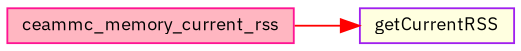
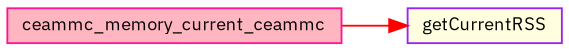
  digraph {
    rankdir=LR
    fontname="IBM Plex Sans"
    node [fontname="IBM Plex Sans" fontsize=10 shape=record style=filled]
-   n1 [color=deeppink fillcolor=lightpink fontcolor=black height=0.2 label=ceammc_memory_current_rss width=0.4]
+   n1 [color=deeppink fillcolor=lightpink fontcolor=black height=0.2 label=ceammc_memory_current_ceammc width=0.4]
    n2 [color=purple fillcolor=lightyellow height=0.2 label=getCurrentRSS width=0.4]
    n1 -> n2 [color=red fontname="IBM Plex Sans" fontsize=10 labelfontname=Helvetica labelfontsize=10 style=solid arrowhead=normal]
  }
